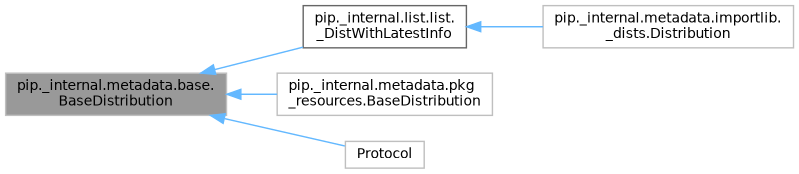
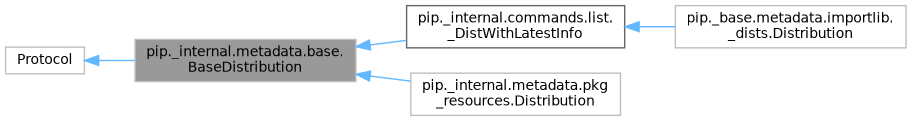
  digraph {
    rankdir=LR
    node [color=grey75 fillcolor=white fontname=Helvetica fontsize=10 shape=box style=filled]
    edge [color=steelblue1 dir=back fontname=Helvetica fontsize=10 labelfontname=Helvetica labelfontsize=10 style=solid]
    n1 [fillcolor=grey60 fontcolor=black height=0.2 label="pip._internal.metadata.base.\lBaseDistribution" width=0.4]
-   n2 [color=gray40 height=0.2 label="pip._internal.list.list.\l_DistWithLatestInfo" width=0.4]
-   n3 [height=0.2 label="pip._internal.metadata.pkg\l_resources.BaseDistribution" width=0.4]
-   n4 [height=0.2 label="pip._internal.metadata.importlib.\l_dists.Distribution" width=0.4]
+   n2 [color=gray40 height=0.2 label="pip._internal.commands.list.\l_DistWithLatestInfo" width=0.4]
+   n3 [height=0.2 label="pip._internal.metadata.pkg\l_resources.Distribution" width=0.4]
+   n4 [height=0.2 label="pip._base.metadata.importlib.\l_dists.Distribution" width=0.4]
    n5 [height=0.2 label=Protocol width=0.4]
    n1 -> n2
    n1 -> n3
    n2 -> n4
-   n1 -> n5
+   n5 -> n1
  }
